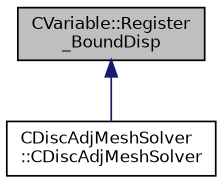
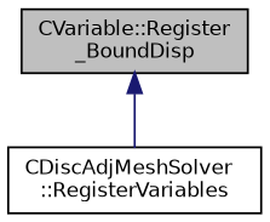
  digraph {
    rankdir=TB
    node [color=black fontname=Helvetica fontsize=10 shape=record style=filled]
    n1 [fillcolor=grey75 fontcolor=black height=0.2 label="CVariable::Register\l_BoundDisp" width=0.4]
-   n2 [fillcolor=white height=0.2 label="CDiscAdjMeshSolver\l::CDiscAdjMeshSolver" width=0.4]
+   n2 [fillcolor=white height=0.2 label="CDiscAdjMeshSolver\l::RegisterVariables" width=0.4]
    n1 -> n2 [color=midnightblue dir=back fontname=Helvetica fontsize=10 labelfontname=Helvetica labelfontsize=10 style=solid]
  }
